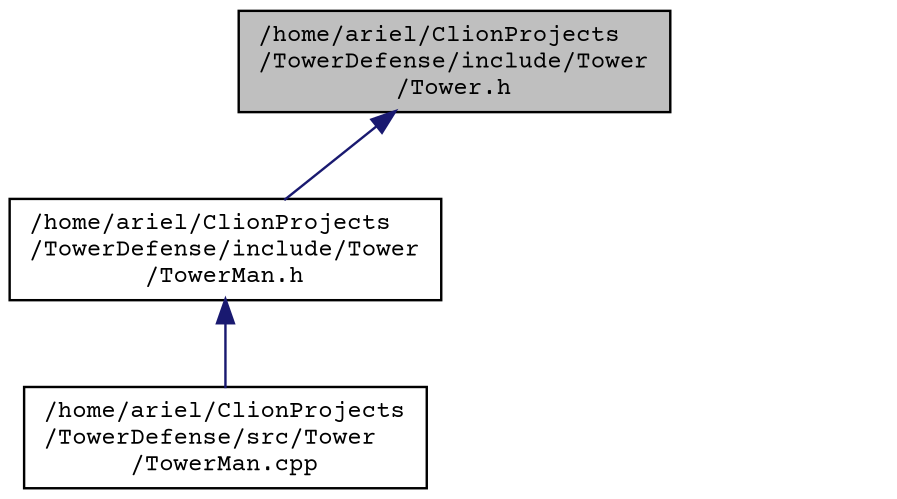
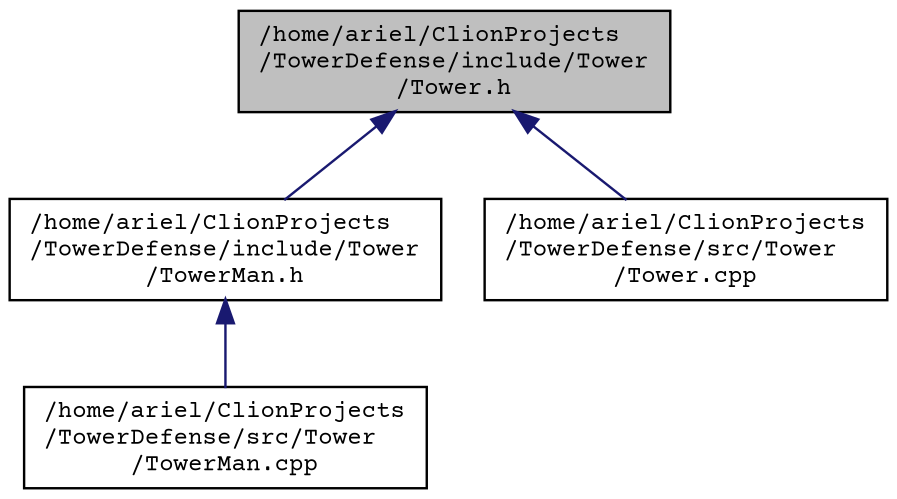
  digraph {
    fontname="Courier Prime"
    node [color=black fillcolor=white fontname="Courier Prime" fontsize=10 shape=record style=filled]
    edge [color=midnightblue dir=back fontname="Courier Prime" fontsize=10 labelfontname=Helvetica labelfontsize=10 style=solid]
    n1 [fillcolor=grey75 fontcolor=black height=0.2 label="/home/ariel/ClionProjects\l/TowerDefense/include/Tower\l/Tower.h" width=0.4]
    n2 [height=0.2 label="/home/ariel/ClionProjects\l/TowerDefense/include/Tower\l/TowerMan.h" width=0.4]
+   n3 [height=0.2 label="/home/ariel/ClionProjects\l/TowerDefense/src/Tower\l/Tower.cpp" width=0.4]
    n4 [height=0.2 label="/home/ariel/ClionProjects\l/TowerDefense/src/Tower\l/TowerMan.cpp" width=0.4]
    n1 -> n2
+   n1 -> n3
    n2 -> n4
  }
